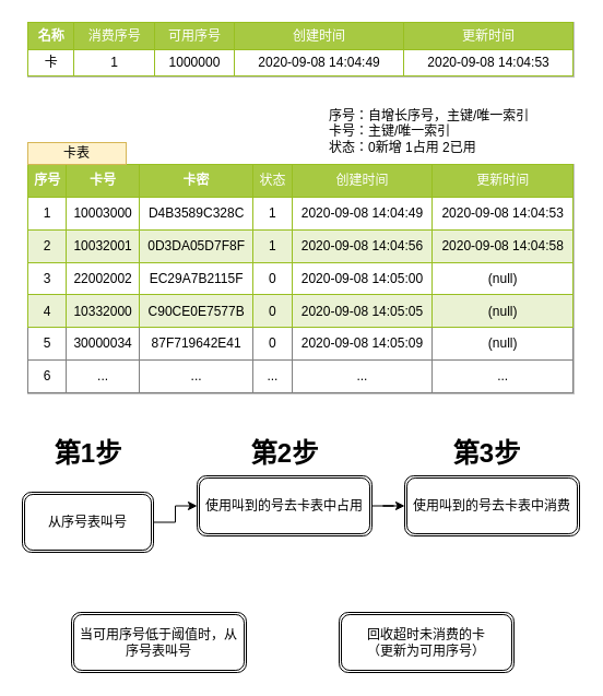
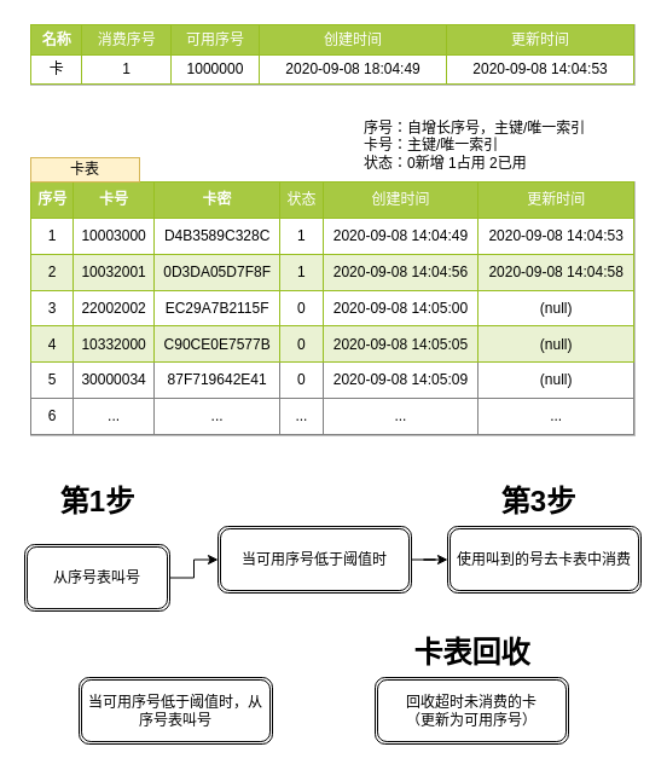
  <mxCell id="0" />
  <mxCell id="1" parent="0" />
  <mxCell id="2" value="&lt;table border=&quot;1&quot; width=&quot;100%&quot; cellpadding=&quot;4&quot; style=&quot;width: 100% ; height: 100% ; border-collapse: collapse&quot;&gt;&lt;tbody&gt;&lt;tr style=&quot;background-color: #a7c942 ; color: #ffffff ; border: 1px solid #98bf21&quot;&gt;&lt;th&gt;序号&lt;/th&gt;&lt;th&gt;卡号&lt;/th&gt;&lt;th&gt;卡密&lt;/th&gt;&lt;td&gt;状态&lt;/td&gt;&lt;td&gt;创建时间&lt;/td&gt;&lt;td&gt;更新时间&lt;/td&gt;&lt;/tr&gt;&lt;tr style=&quot;border: 1px solid #98bf21&quot;&gt;&lt;td&gt;1&lt;/td&gt;&lt;td&gt;10003000&lt;/td&gt;&lt;td&gt;D4B3589C328C&lt;/td&gt;&lt;td&gt;1&lt;/td&gt;&lt;td&gt;2020-09-08 14:04:49&lt;/td&gt;&lt;td&gt;2020-09-08 14:04:53&lt;/td&gt;&lt;/tr&gt;&lt;tr style=&quot;background-color: #eaf2d3 ; border: 1px solid #98bf21&quot;&gt;&lt;td&gt;2&lt;/td&gt;&lt;td&gt;10032001&lt;/td&gt;&lt;td&gt;0D3DA05D7F8F&lt;/td&gt;&lt;td&gt;1&lt;/td&gt;&lt;td&gt;2020-09-08 14:04:56&lt;/td&gt;&lt;td&gt;2020-09-08 14:04:58&lt;/td&gt;&lt;/tr&gt;&lt;tr style=&quot;border: 1px solid #98bf21&quot;&gt;&lt;td&gt;3&lt;/td&gt;&lt;td&gt;22002002&lt;/td&gt;&lt;td&gt;EC29A7B2115F&lt;/td&gt;&lt;td&gt;0&lt;/td&gt;&lt;td&gt;2020-09-08 14:05:00&lt;/td&gt;&lt;td&gt;(null)&lt;/td&gt;&lt;/tr&gt;&lt;tr style=&quot;background-color: #eaf2d3 ; border: 1px solid #98bf21&quot;&gt;&lt;td&gt;4&lt;/td&gt;&lt;td&gt;10332000&lt;/td&gt;&lt;td&gt;C90CE0E7577B&lt;/td&gt;&lt;td&gt;0&lt;/td&gt;&lt;td&gt;2020-09-08 14:05:05&lt;/td&gt;&lt;td&gt;(null)&lt;br&gt;&lt;/td&gt;&lt;/tr&gt;&lt;tr&gt;&lt;td&gt;5&lt;/td&gt;&lt;td&gt;30000034&lt;/td&gt;&lt;td&gt;87F719642E41&lt;br&gt;&lt;/td&gt;&lt;td&gt;0&lt;/td&gt;&lt;td&gt;2020-09-08 14:05:09&lt;/td&gt;&lt;td&gt;(null)&lt;br&gt;&lt;/td&gt;&lt;/tr&gt;&lt;tr&gt;&lt;td&gt;6&lt;/td&gt;&lt;td&gt;...&lt;/td&gt;&lt;td&gt;...&lt;/td&gt;&lt;td&gt;...&lt;/td&gt;&lt;td&gt;...&lt;/td&gt;&lt;td&gt;...&lt;/td&gt;&lt;/tr&gt;&lt;/tbody&gt;&lt;/table&gt;" style="text;html=1;strokeColor=#c0c0c0;fillColor=#ffffff;overflow=fill;rounded=0;align=center;" vertex="1" parent="1"><mxGeometry x="25" y="150" width="500" height="210" as="geometry" /></mxCell>
  <mxCell id="3" value="&lt;div&gt;序号：自增长序号，&lt;span&gt;主键/唯一索引&lt;/span&gt;&lt;/div&gt;&lt;div&gt;&lt;span style=&quot;&quot;&gt;卡号：主键/唯一索引&lt;/span&gt;&lt;/div&gt;&lt;div style=&quot;&quot;&gt;&lt;span&gt;状态：0新增 1占用 2已用&lt;/span&gt;&lt;/div&gt;" style="text;html=1;strokeColor=none;fillColor=none;align=left;verticalAlign=middle;whiteSpace=wrap;rounded=0;" vertex="1" parent="1"><mxGeometry x="299" y="110" width="226" height="20" as="geometry" /></mxCell>
- <mxCell id="4" value="&lt;table border=&quot;1&quot; width=&quot;100%&quot; cellpadding=&quot;4&quot; style=&quot;width: 100% ; height: 100% ; border-collapse: collapse&quot;&gt;&lt;tbody&gt;&lt;tr style=&quot;background-color: #a7c942 ; color: #ffffff ; border: 1px solid #98bf21&quot;&gt;&lt;th&gt;名称&lt;/th&gt;&lt;td&gt;消费序号&lt;/td&gt;&lt;td&gt;可用序号&lt;/td&gt;&lt;td&gt;创建时间&lt;/td&gt;&lt;td&gt;更新时间&lt;/td&gt;&lt;/tr&gt;&lt;tr style=&quot;border: 1px solid #98bf21&quot;&gt;&lt;td&gt;卡&lt;/td&gt;&lt;td&gt;1&lt;/td&gt;&lt;td&gt;1000000&lt;/td&gt;&lt;td&gt;2020-09-08 14:04:49&lt;/td&gt;&lt;td&gt;2020-09-08 14:04:53&lt;/td&gt;&lt;/tr&gt;&lt;/tbody&gt;&lt;/table&gt;" style="text;html=1;strokeColor=#c0c0c0;fillColor=#ffffff;overflow=fill;rounded=0;align=center;" vertex="1" parent="1"><mxGeometry x="25" y="20" width="500" height="50" as="geometry" /></mxCell>
+ <mxCell id="4" value="&lt;table border=&quot;1&quot; width=&quot;100%&quot; cellpadding=&quot;4&quot; style=&quot;width: 100% ; height: 100% ; border-collapse: collapse&quot;&gt;&lt;tbody&gt;&lt;tr style=&quot;background-color: #a7c942 ; color: #ffffff ; border: 1px solid #98bf21&quot;&gt;&lt;th&gt;名称&lt;/th&gt;&lt;td&gt;消费序号&lt;/td&gt;&lt;td&gt;可用序号&lt;/td&gt;&lt;td&gt;创建时间&lt;/td&gt;&lt;td&gt;更新时间&lt;/td&gt;&lt;/tr&gt;&lt;tr style=&quot;border: 1px solid #98bf21&quot;&gt;&lt;td&gt;卡&lt;/td&gt;&lt;td&gt;1&lt;/td&gt;&lt;td&gt;1000000&lt;/td&gt;&lt;td&gt;2020-09-08 18:04:49&lt;/td&gt;&lt;td&gt;2020-09-08 14:04:53&lt;/td&gt;&lt;/tr&gt;&lt;/tbody&gt;&lt;/table&gt;" style="text;html=1;strokeColor=#c0c0c0;fillColor=#ffffff;overflow=fill;rounded=0;align=center;" vertex="1" parent="1"><mxGeometry x="25" y="20" width="500" height="50" as="geometry" /></mxCell>
  <mxCell id="5" value="" style="edgeStyle=orthogonalEdgeStyle;rounded=0;orthogonalLoop=1;jettySize=auto;html=1;" edge="1" parent="1" source="6" target="8"><mxGeometry relative="1" as="geometry" /></mxCell>
  <mxCell id="6" value="从序号表叫号" style="shape=ext;double=1;rounded=1;whiteSpace=wrap;html=1;" vertex="1" parent="1"><mxGeometry x="20" y="450" width="120" height="55" as="geometry" /></mxCell>
  <mxCell id="7" value="" style="edgeStyle=orthogonalEdgeStyle;rounded=0;orthogonalLoop=1;jettySize=auto;html=1;" edge="1" parent="1" source="8" target="9"><mxGeometry relative="1" as="geometry" /></mxCell>
- <mxCell id="8" value="使用叫到的号去卡表中占用" style="shape=ext;double=1;rounded=1;whiteSpace=wrap;html=1;" vertex="1" parent="1"><mxGeometry x="180" y="435" width="160" height="55" as="geometry" /></mxCell>
+ <mxCell id="8" value="当可用序号低于阈值时" style="shape=ext;double=1;rounded=1;whiteSpace=wrap;html=1;" vertex="1" parent="1"><mxGeometry x="180" y="435" width="160" height="55" as="geometry" /></mxCell>
  <mxCell id="9" value="使用叫到的号去卡表中消费" style="shape=ext;double=1;rounded=1;whiteSpace=wrap;html=1;" vertex="1" parent="1"><mxGeometry x="370" y="435" width="160" height="55" as="geometry" /></mxCell>
  <mxCell id="10" value="第1步" style="text;strokeColor=none;fillColor=none;html=1;fontSize=24;fontStyle=1;verticalAlign=middle;align=center;" vertex="1" parent="1"><mxGeometry x="30" y="395" width="100" height="40" as="geometry" /></mxCell>
- <mxCell id="11" value="第2步" style="text;strokeColor=none;fillColor=none;html=1;fontSize=24;fontStyle=1;verticalAlign=middle;align=center;" vertex="1" parent="1"><mxGeometry x="210" y="395" width="100" height="40" as="geometry" /></mxCell>
  <mxCell id="12" value="第3步" style="text;strokeColor=none;fillColor=none;html=1;fontSize=24;fontStyle=1;verticalAlign=middle;align=center;" vertex="1" parent="1"><mxGeometry x="395" y="395" width="100" height="40" as="geometry" /></mxCell>
  <mxCell id="13" value="回收超时未消费的卡&lt;br&gt;（更新为可用序号）" style="shape=ext;double=1;rounded=1;whiteSpace=wrap;html=1;" vertex="1" parent="1"><mxGeometry x="310" y="560" width="160" height="55" as="geometry" /></mxCell>
+ <mxCell id="14" value="卡表回收" style="text;strokeColor=none;fillColor=none;html=1;fontSize=24;fontStyle=1;verticalAlign=middle;align=center;" vertex="1" parent="1"><mxGeometry x="340" y="520" width="100" height="40" as="geometry" /></mxCell>
  <mxCell id="15" value="&lt;div&gt;卡表&lt;/div&gt;" style="text;html=1;align=center;verticalAlign=middle;whiteSpace=wrap;rounded=0;fillColor=#fff2cc;strokeColor=#d6b656;" vertex="1" parent="1"><mxGeometry x="25" y="130" width="90" height="20" as="geometry" /></mxCell>
  <mxCell id="16" value="当可用序号低于阈值时，从序号表叫号" style="shape=ext;double=1;rounded=1;whiteSpace=wrap;html=1;" vertex="1" parent="1"><mxGeometry x="65" y="560" width="160" height="55" as="geometry" /></mxCell>
